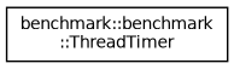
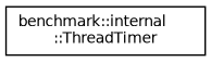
  digraph {
    rankdir=LR
-   n1 [color=black fillcolor=white fontname=Helvetica fontsize=10 height=0.2 label="benchmark::benchmark\l::ThreadTimer" shape=record style=filled width=0.4]
+   n1 [color=black fillcolor=white fontname=Helvetica fontsize=10 height=0.2 label="benchmark::internal\l::ThreadTimer" shape=record style=filled width=0.4]
  }
